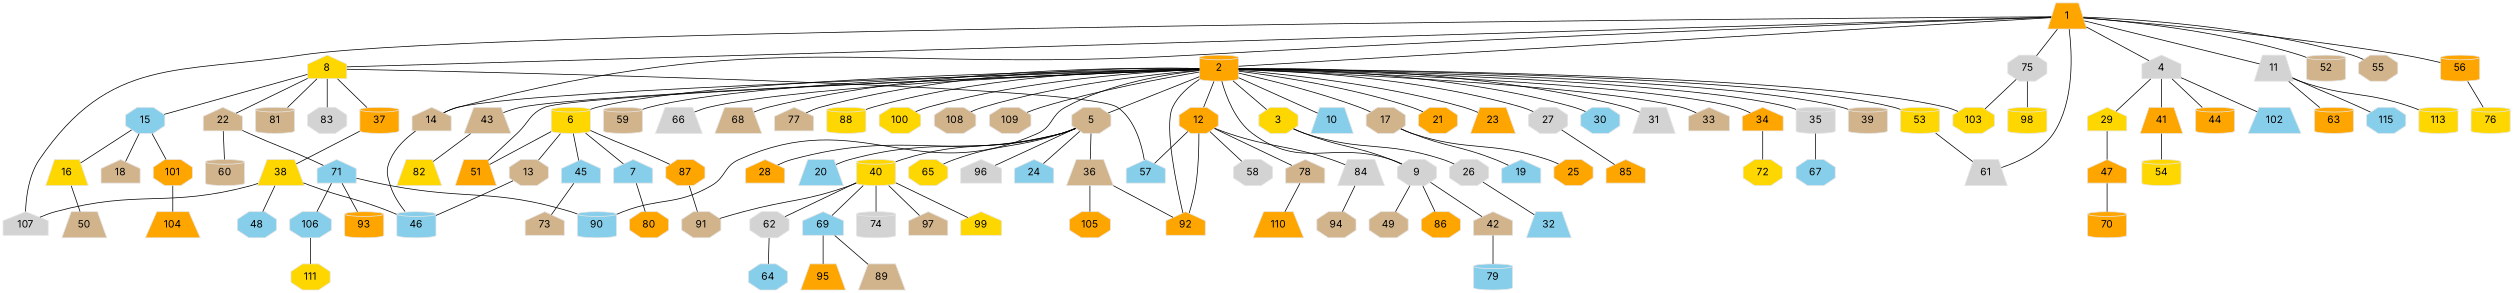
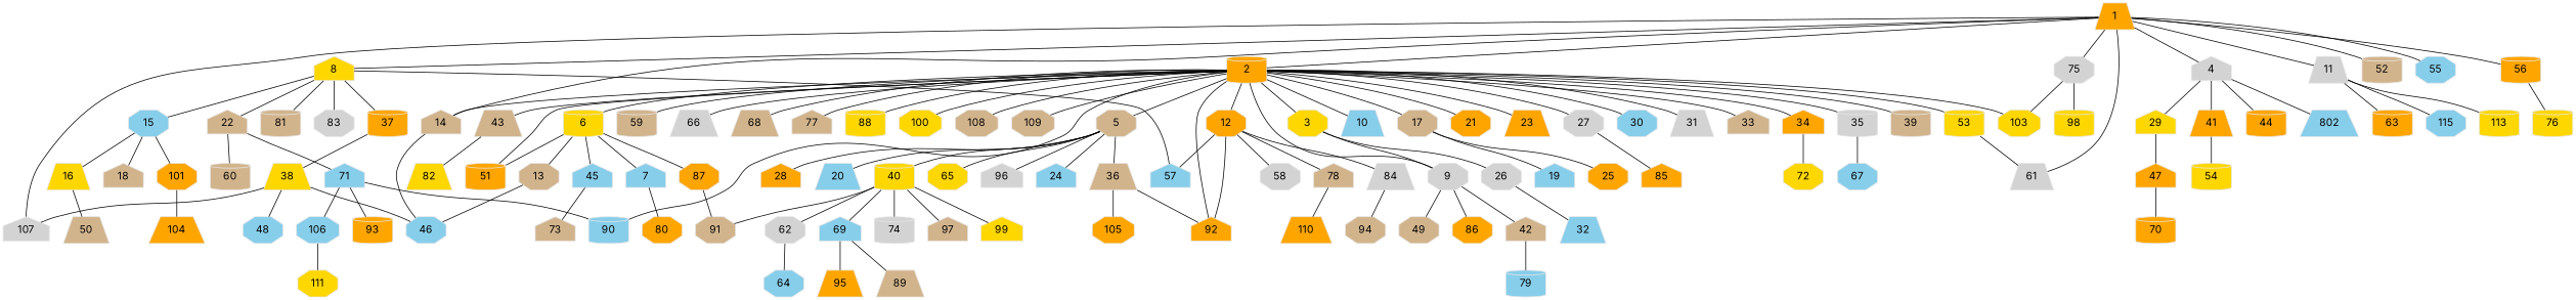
  graph {
    fontname=Inter
    node [color=gray90 fillcolor=orange fontname=Inter shape=octagon style=filled]
    edge [fontname=Inter]
    1 [shape=trapezium]
    2 [shape=cylinder]
    4 [fillcolor=lightgrey shape=house]
    8 [fillcolor=gold shape=house]
    11 [fillcolor=lightgrey shape=trapezium]
    14 [fillcolor=tan shape=house]
    52 [fillcolor=tan shape=cylinder]
-   55 [fillcolor=tan]
+   55 [fillcolor=skyblue]
    56 [shape=cylinder]
    61 [fillcolor=lightgrey shape=trapezium]
    75 [fillcolor=lightgrey]
    107 [fillcolor=lightgrey shape=house]
    3 [fillcolor=gold]
    5 [fillcolor=tan]
    6 [fillcolor=gold shape=cylinder]
    9 [fillcolor=lightgrey]
    10 [fillcolor=skyblue shape=trapezium]
    12
    17 [fillcolor=tan]
    21
    23 [shape=trapezium]
    27 [fillcolor=lightgrey]
    30 [fillcolor=skyblue]
    31 [fillcolor=lightgrey shape=trapezium]
    33 [fillcolor=tan shape=house]
    34 [shape=house]
    35 [fillcolor=lightgrey shape=cylinder]
    39 [fillcolor=tan shape=cylinder]
    43 [fillcolor=tan shape=trapezium]
-   51 [shape=trapezium]
+   51 [shape=cylinder]
    53 [fillcolor=gold shape=cylinder]
    59 [fillcolor=tan shape=cylinder]
    66 [fillcolor=lightgrey shape=trapezium]
    68 [fillcolor=tan shape=trapezium]
    77 [fillcolor=tan shape=house]
    88 [fillcolor=gold shape=cylinder]
    90 [fillcolor=skyblue shape=cylinder]
    92 [shape=house]
    100 [fillcolor=gold]
    103 [fillcolor=gold]
    108 [fillcolor=tan]
    109 [fillcolor=tan]
    29 [fillcolor=gold shape=house]
    41 [shape=trapezium]
    44 [shape=cylinder]
-   102 [fillcolor=skyblue shape=trapezium]
+   102 [fillcolor=skyblue shape=trapezium label=802]
    15 [fillcolor=skyblue]
    22 [fillcolor=tan shape=house]
    37 [shape=cylinder]
    57 [fillcolor=skyblue shape=house]
    81 [fillcolor=tan shape=cylinder]
    83 [fillcolor=lightgrey]
    63 [shape=cylinder]
    n54 [fillcolor=skyblue label=115]
    113 [fillcolor=gold shape=cylinder]
-   46 [fillcolor=skyblue shape=cylinder]
+   46 [fillcolor=skyblue]
    76 [fillcolor=gold shape=cylinder]
    98 [fillcolor=gold shape=cylinder]
    26 [fillcolor=lightgrey]
    20 [fillcolor=skyblue shape=trapezium]
    24 [fillcolor=skyblue shape=house]
    28 [shape=house]
    36 [fillcolor=tan shape=trapezium]
    40 [fillcolor=gold shape=cylinder]
    65 [fillcolor=gold]
    96 [fillcolor=lightgrey shape=house]
    7 [fillcolor=skyblue shape=house]
    13 [fillcolor=tan]
    45 [fillcolor=skyblue shape=house]
    87
    42 [fillcolor=tan shape=house]
    49 [fillcolor=tan]
    86
    58 [fillcolor=lightgrey]
    78 [fillcolor=tan shape=house]
    84 [fillcolor=lightgrey shape=trapezium]
    19 [fillcolor=skyblue shape=house]
    25
    85 [shape=house]
    72 [fillcolor=gold]
    67 [fillcolor=skyblue]
    82 [fillcolor=gold shape=trapezium]
    32 [fillcolor=skyblue shape=trapezium]
    47 [shape=house]
    54 [fillcolor=gold shape=cylinder]
    105
    62 [fillcolor=lightgrey]
    69 [fillcolor=skyblue shape=house]
    74 [fillcolor=lightgrey shape=cylinder]
    91 [fillcolor=tan]
    97 [fillcolor=tan shape=house]
    99 [fillcolor=gold shape=house]
    80
    73 [fillcolor=tan shape=house]
    16 [fillcolor=gold shape=trapezium]
    18 [fillcolor=tan shape=house]
    101
    60 [fillcolor=tan shape=cylinder]
    71 [fillcolor=skyblue shape=house]
    38 [fillcolor=gold shape=trapezium]
    79 [fillcolor=skyblue shape=cylinder]
    110 [shape=trapezium]
    94 [fillcolor=tan]
    50 [fillcolor=tan shape=trapezium]
    104 [shape=trapezium]
    93 [shape=cylinder]
    106 [fillcolor=skyblue]
    70 [shape=cylinder]
    48 [fillcolor=skyblue]
    64 [fillcolor=skyblue]
    89 [fillcolor=tan shape=trapezium]
    95 [shape=trapezium]
    111 [fillcolor=gold]
    1 -- 2
    1 -- 4
    1 -- 8
    1 -- 11
    1 -- 14
    1 -- 52
    1 -- 55
    1 -- 56
    1 -- 61
    1 -- 75
    1 -- 107
    2 -- 14
    2 -- 3
    2 -- 5
    2 -- 6
    2 -- 9
    2 -- 10
    2 -- 12
    2 -- 17
    2 -- 21
    2 -- 23
    2 -- 27
    2 -- 30
    2 -- 31
    2 -- 33
    2 -- 34
    2 -- 35
    2 -- 39
    2 -- 43
    2 -- 51
    2 -- 53
    2 -- 59
    2 -- 66
    2 -- 68
    2 -- 77
    2 -- 88
    2 -- 90
    2 -- 92
    2 -- 100
    2 -- 103
    2 -- 108
    2 -- 109
    4 -- 29
    4 -- 41
    4 -- 44
    4 -- 102
    8 -- 15
    8 -- 22
    8 -- 37
    8 -- 57
    8 -- 81
    8 -- 83
    11 -- 63
    11 -- n54
    11 -- 113
    14 -- 46
    56 -- 76
    75 -- 103
    75 -- 98
    3 -- 9
    3 -- 26
    5 -- 20
    5 -- 24
    5 -- 28
    5 -- 36
    5 -- 40
    5 -- 65
    5 -- 96
    6 -- 51
    6 -- 7
    6 -- 13
    6 -- 45
    6 -- 87
    9 -- 42
    9 -- 49
    9 -- 86
    12 -- 92
    12 -- 57
    12 -- 58
    12 -- 78
    12 -- 84
    17 -- 19
    17 -- 25
    27 -- 85
    34 -- 72
    35 -- 67
    43 -- 82
    53 -- 61
    29 -- 47
    41 -- 54
    15 -- 16
    15 -- 18
    15 -- 101
    22 -- 60
    22 -- 71
    37 -- 38
    26 -- 32
    36 -- 92
    36 -- 105
    40 -- 62
    40 -- 69
    40 -- 74
    40 -- 91
    40 -- 97
    40 -- 99
    7 -- 80
    13 -- 46
    45 -- 73
    87 -- 91
    42 -- 79
    78 -- 110
    84 -- 94
    47 -- 70
    62 -- 64
    69 -- 89
    69 -- 95
    16 -- 50
    101 -- 104
    71 -- 90
    71 -- 93
    71 -- 106
    38 -- 107
    38 -- 46
    38 -- 48
    106 -- 111
  }
